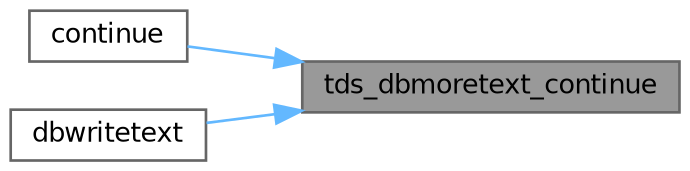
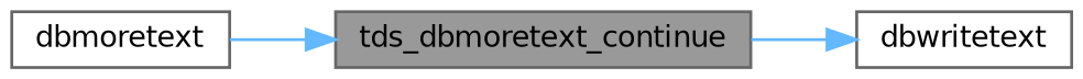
  digraph {
    rankdir=RL
    node [color=grey40 fillcolor=white fontname=Helvetica fontsize=10 shape=box style=filled]
    edge [color=steelblue1 dir=back fontname=Helvetica fontsize=10 labelfontname=Helvetica labelfontsize=10 style=solid]
    n1 [color=gray40 fillcolor=grey60 fontcolor=black height=0.2 label=tds_dbmoretext_continue width=0.4]
-   n2 [height=0.2 label=continue width=0.4]
+   n2 [height=0.2 label=dbmoretext width=0.4]
    n3 [height=0.2 label=dbwritetext width=0.4]
    n1 -> n2
-   n1 -> n3
+   n3 -> n1
  }
